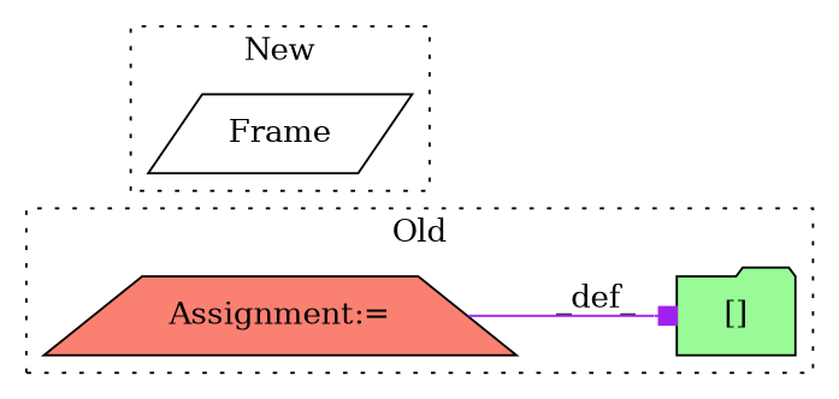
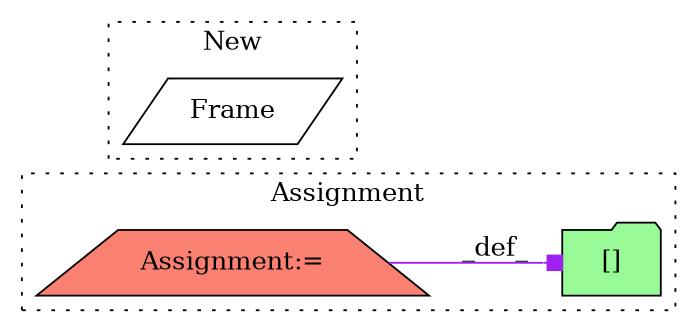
  digraph {
    rankdir=LR
    node [style=filled]
    n1 [a=2 l="4,1" label="[]" s="846,857" shape=folder fillcolor=palegreen]
    n2 [a=7 l=1 label="Assignment:=" s=858 shape=trapezium fillcolor=salmon]
    n3 [a=32 l="6,1" label=Frame s="657,685" shape=parallelogram fillcolor=white]
    subgraph cluster_1 {
-     label=Old
+     label=Assignment
      style=dotted
      n1
      n2
    }
    subgraph cluster_2 {
      label=New
      style=dotted
      n3
    }
    n2 -> n1 [label=_def_ color=purple arrowhead=box]
  }
